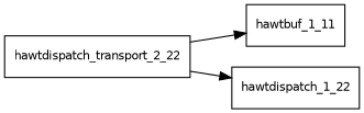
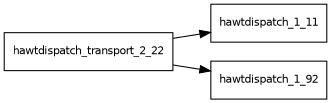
  digraph {
    fontname="DejaVu Sans"
    rankdir=LR
    node [fontname="DejaVu Sans" fontsize=10.0 shape=box]
    edge [fontname="DejaVu Sans"]
    n1 [label=hawtdispatch_transport_2_22]
-   hawtbuf_1_11
-   hawtdispatch_1_22
+   hawtbuf_1_11 [label=hawtdispatch_1_11]
+   hawtdispatch_1_22 [label=hawtdispatch_1_92]
    n1 -> hawtbuf_1_11
    n1 -> hawtdispatch_1_22
  }
